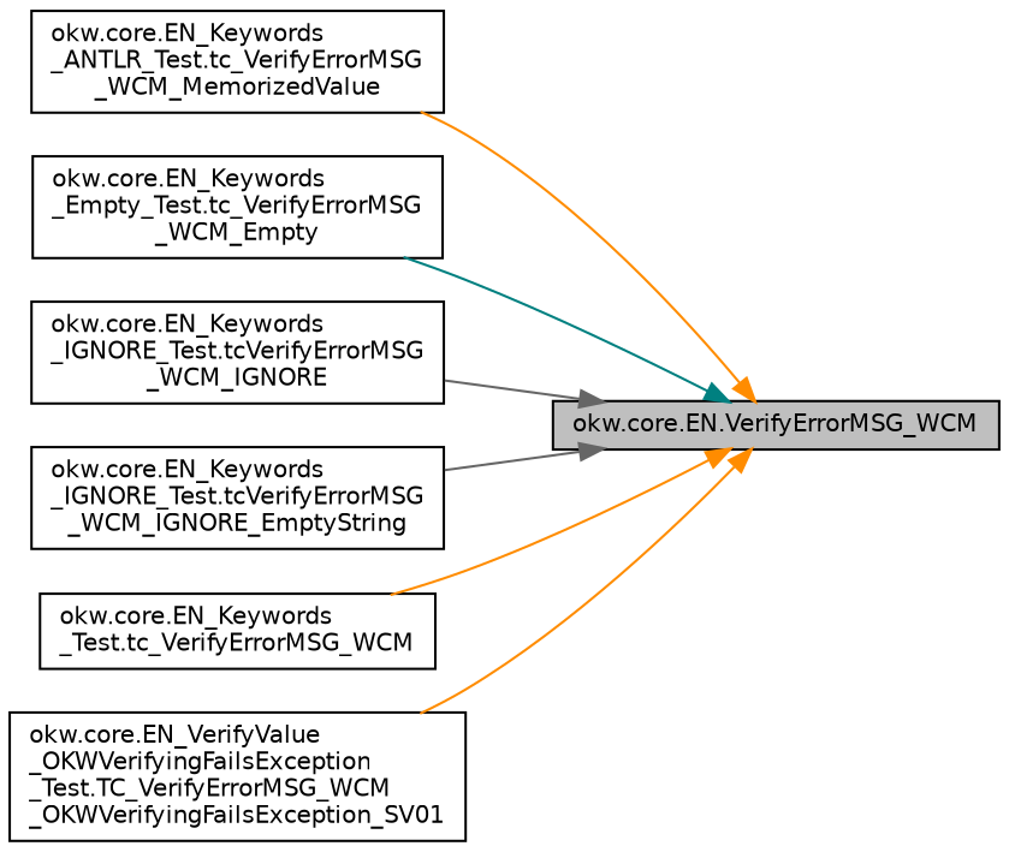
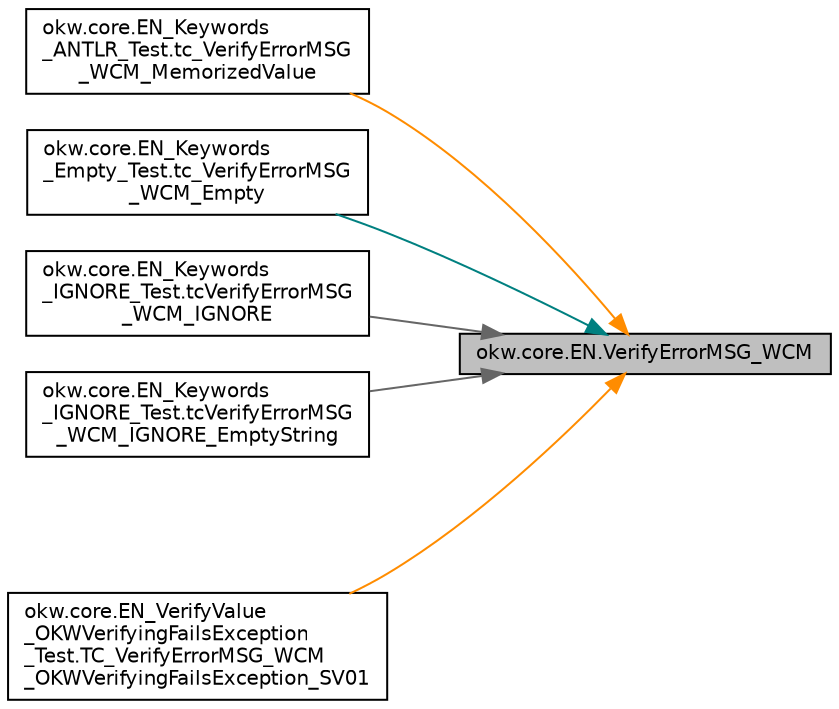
  digraph {
    rankdir=RL
    node [color=black fillcolor=white fontname=Helvetica fontsize=10 shape=record style=filled]
    edge [color=darkorange dir=back fontname=Helvetica fontsize=10 labelfontname=Helvetica labelfontsize=10 style=solid]
    n1 [fillcolor=grey75 fontcolor=black height=0.2 label="okw.core.EN.VerifyErrorMSG_WCM" width=0.4]
    n2 [height=0.2 label="okw.core.EN_Keywords\l_ANTLR_Test.tc_VerifyErrorMSG\l_WCM_MemorizedValue" width=0.4]
    n3 [height=0.2 label="okw.core.EN_Keywords\l_Empty_Test.tc_VerifyErrorMSG\l_WCM_Empty" width=0.4]
    n4 [height=0.2 label="okw.core.EN_Keywords\l_IGNORE_Test.tcVerifyErrorMSG\l_WCM_IGNORE" width=0.4]
    n5 [height=0.2 label="okw.core.EN_Keywords\l_IGNORE_Test.tcVerifyErrorMSG\l_WCM_IGNORE_EmptyString" width=0.4]
-   n6 [height=0.2 label="okw.core.EN_Keywords\l_Test.tc_VerifyErrorMSG_WCM" width=0.4]
    n7 [height=0.2 label="okw.core.EN_VerifyValue\l_OKWVerifyingFailsException\l_Test.TC_VerifyErrorMSG_WCM\l_OKWVerifyingFailsException_SV01" width=0.4]
    n1 -> n2
    n1 -> n3 [color=teal]
    n1 -> n4 [color=gray40]
    n1 -> n5 [color=gray40]
-   n1 -> n6
    n1 -> n7
  }
